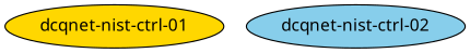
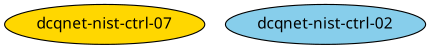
  graph {
    fontname="Noto Sans"
    node [function="dcqnet-ctrl" os=ocnos password=ocnos ports=54 username=ocnos style=filled fontname="Noto Sans"]
-   "dcqnet-nist-ctrl-01" [mgmt_ip="10.11.200.13" fillcolor=gold]
+   "dcqnet-nist-ctrl-01" [mgmt_ip="10.11.200.13" fillcolor=gold label="dcqnet-nist-ctrl-07"]
    "dcqnet-nist-ctrl-02" [mgmt_ip="10.11.202.2" fillcolor=skyblue]
  }
